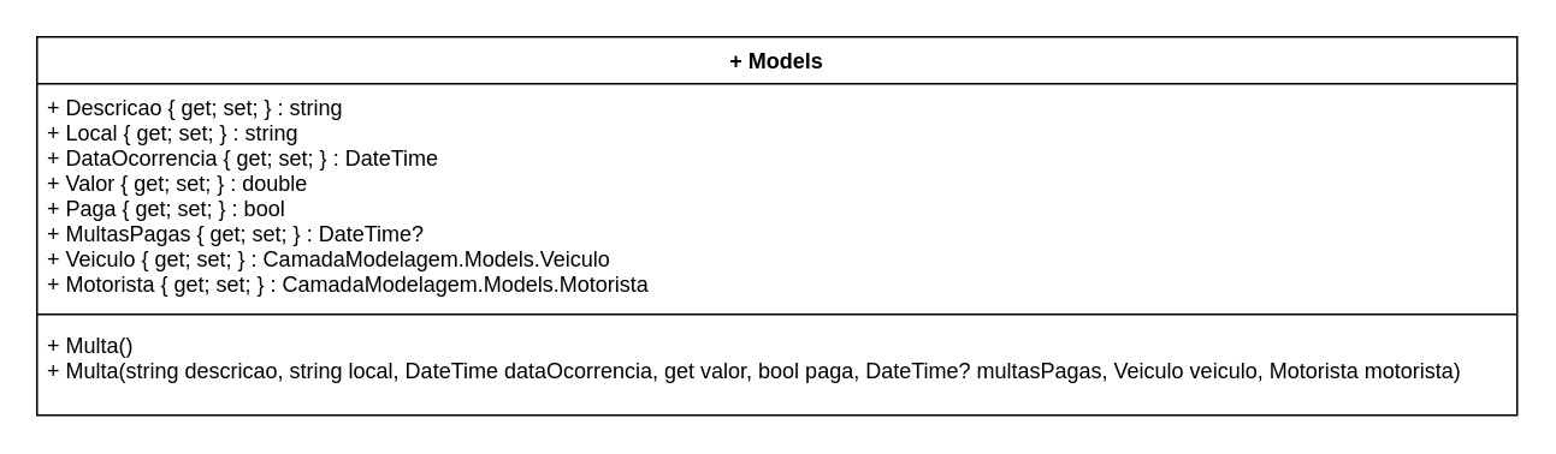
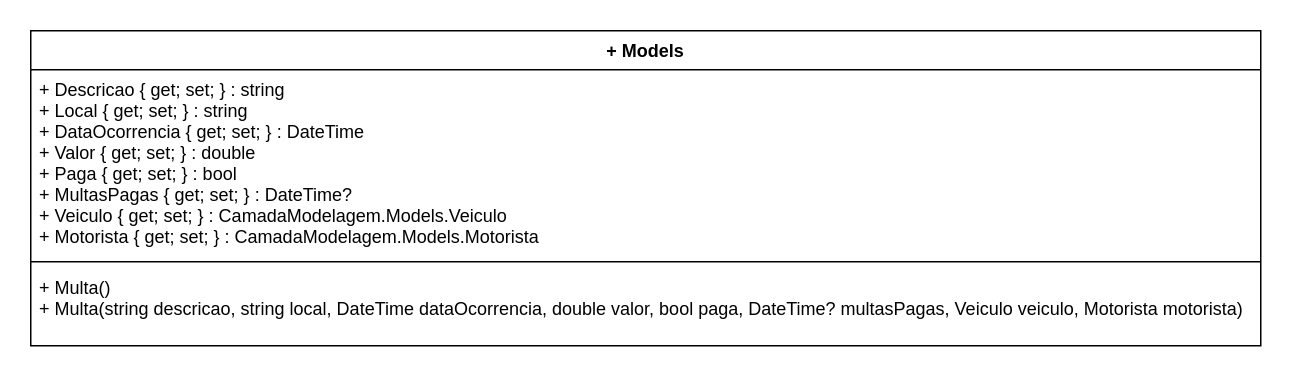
  <mxCell id="0" />
  <mxCell id="1" parent="0" />
  <mxCell id="2" value="+ Models" style="swimlane;fontStyle=1;align=center;verticalAlign=top;childLayout=stackLayout;horizontal=1;startSize=26;horizontalStack=0;resizeParent=1;resizeParentMax=0;resizeLast=0;collapsible=1;marginBottom=0;" vertex="1" parent="1"><mxGeometry x="20" y="20" width="820" height="210" as="geometry" /></mxCell>
  <mxCell id="3" value="+ Descricao { get; set; } : string&#10;+ Local { get; set; } : string&#10;+ DataOcorrencia { get; set; } : DateTime&#10;+ Valor { get; set; } : double&#10;+ Paga { get; set; } : bool&#10;+ MultasPagas { get; set; } : DateTime?&#10;+ Veiculo { get; set; } : CamadaModelagem.Models.Veiculo&#10;+ Motorista { get; set; } : CamadaModelagem.Models.Motorista" style="text;strokeColor=none;fillColor=none;align=left;verticalAlign=top;spacingLeft=4;spacingRight=4;overflow=hidden;rotatable=0;points=[[0,0.5],[1,0.5]];portConstraint=eastwest;" vertex="1" parent="2"><mxGeometry y="26" width="820" height="124" as="geometry" /></mxCell>
  <mxCell id="4" value="" style="line;strokeWidth=1;fillColor=none;align=left;verticalAlign=middle;spacingTop=-1;spacingLeft=3;spacingRight=3;rotatable=0;labelPosition=right;points=[];portConstraint=eastwest;" vertex="1" parent="2"><mxGeometry y="150" width="820" height="8" as="geometry" /></mxCell>
- <mxCell id="5" value="+ Multa()&#10;+ Multa(string descricao, string local, DateTime dataOcorrencia, get valor, bool paga, DateTime? multasPagas, Veiculo veiculo, Motorista motorista)" style="text;strokeColor=none;fillColor=none;align=left;verticalAlign=top;spacingLeft=4;spacingRight=4;overflow=hidden;rotatable=0;points=[[0,0.5],[1,0.5]];portConstraint=eastwest;" vertex="1" parent="2"><mxGeometry y="158" width="820" height="52" as="geometry" /></mxCell>
+ <mxCell id="5" value="+ Multa()&#10;+ Multa(string descricao, string local, DateTime dataOcorrencia, double valor, bool paga, DateTime? multasPagas, Veiculo veiculo, Motorista motorista)" style="text;strokeColor=none;fillColor=none;align=left;verticalAlign=top;spacingLeft=4;spacingRight=4;overflow=hidden;rotatable=0;points=[[0,0.5],[1,0.5]];portConstraint=eastwest;" vertex="1" parent="2"><mxGeometry y="158" width="820" height="52" as="geometry" /></mxCell>
